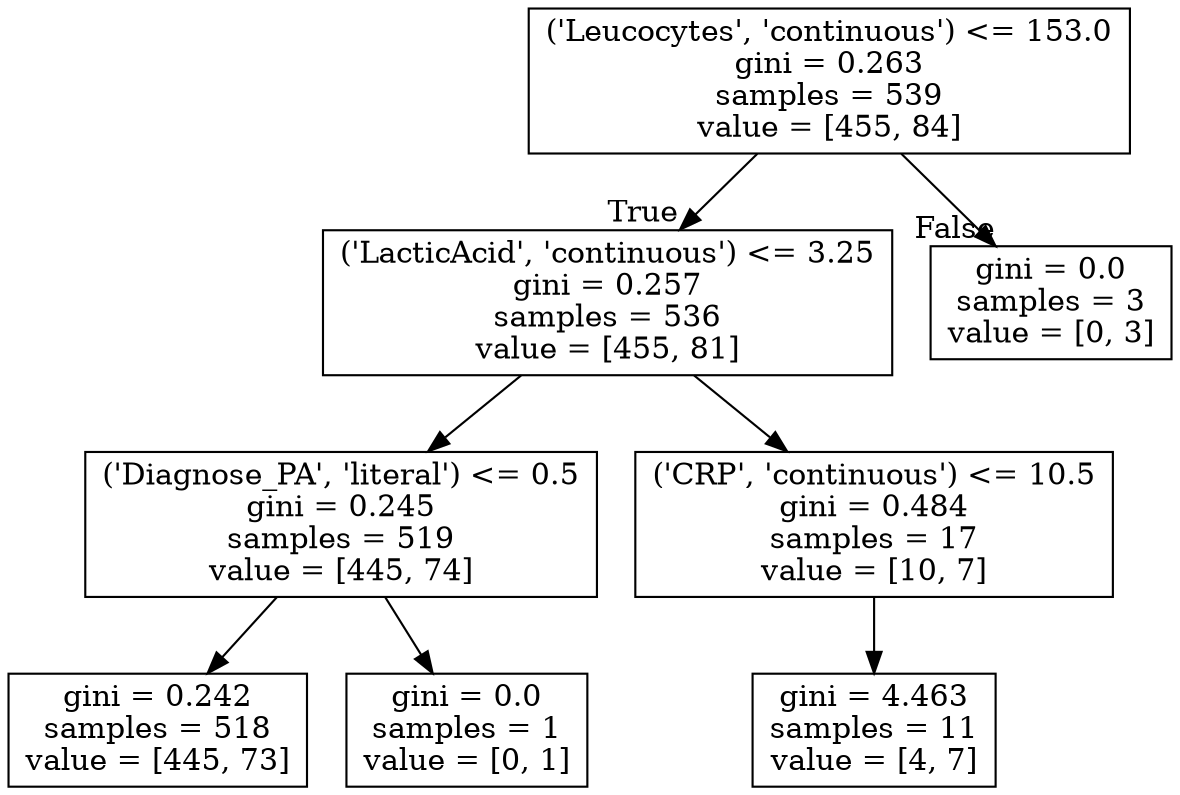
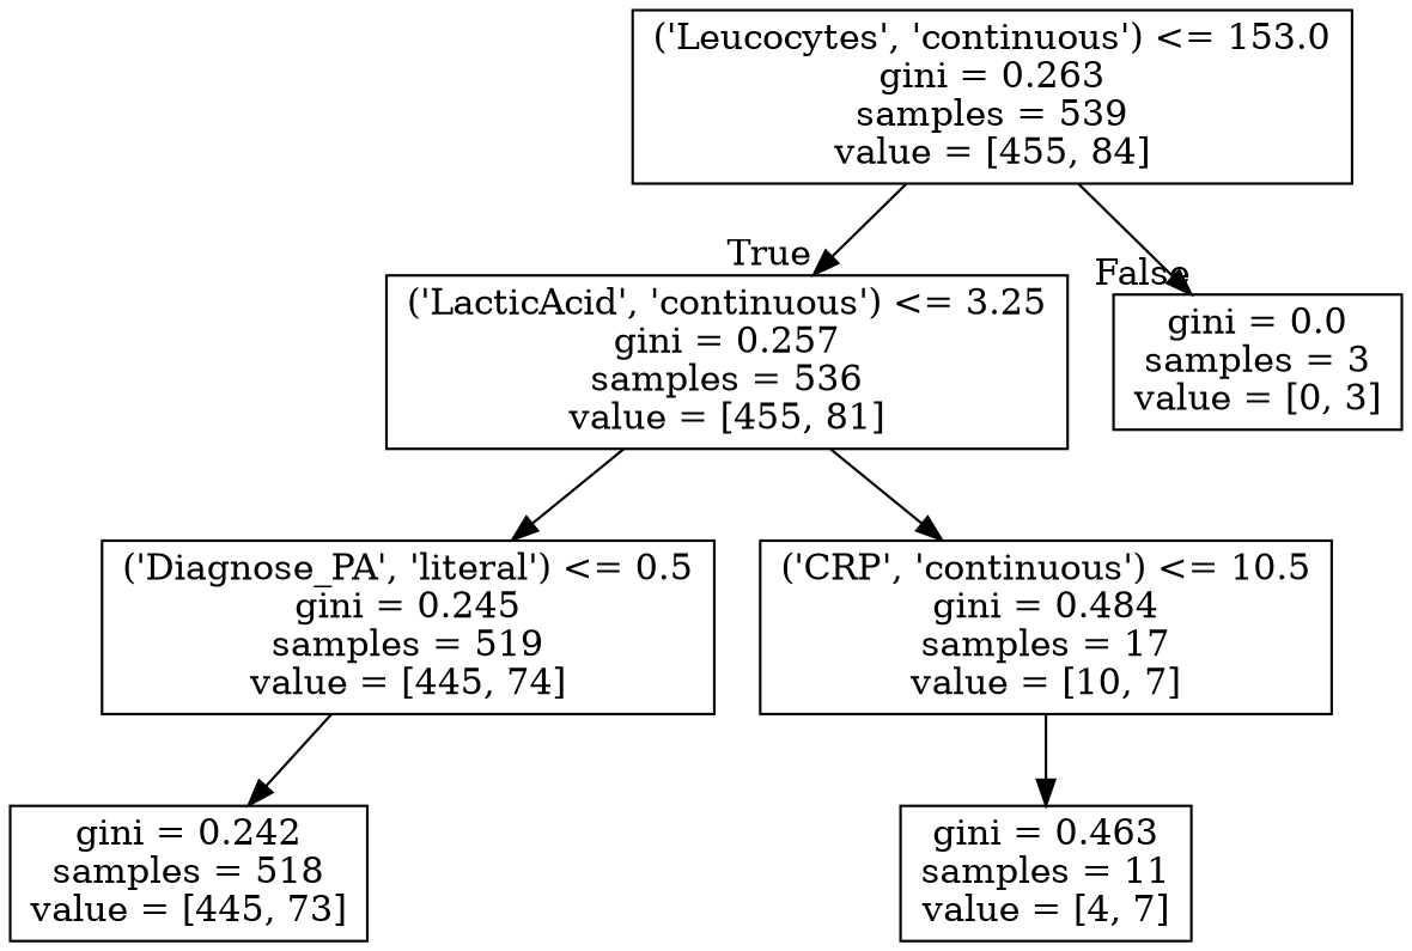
  digraph {
    node [shape=box]
    n1 [label="('Leucocytes', 'continuous') <= 153.0\ngini = 0.263\nsamples = 539\nvalue = [455, 84]"]
    n2 [label="('LacticAcid', 'continuous') <= 3.25\ngini = 0.257\nsamples = 536\nvalue = [455, 81]"]
    n3 [label="gini = 0.0\nsamples = 3\nvalue = [0, 3]"]
    n4 [label="('Diagnose_PA', 'literal') <= 0.5\ngini = 0.245\nsamples = 519\nvalue = [445, 74]"]
    n5 [label="('CRP', 'continuous') <= 10.5\ngini = 0.484\nsamples = 17\nvalue = [10, 7]"]
    n6 [label="gini = 0.242\nsamples = 518\nvalue = [445, 73]"]
-   n7 [label="gini = 0.0\nsamples = 1\nvalue = [0, 1]"]
-   n8 [label="gini = 4.463\nsamples = 11\nvalue = [4, 7]"]
+   n8 [label="gini = 0.463\nsamples = 11\nvalue = [4, 7]"]
    n1 -> n2 [headlabel=True labelangle=45 labeldistance=2.5]
    n1 -> n3 [headlabel=False labelangle=-45 labeldistance=2.5]
    n2 -> n4
    n2 -> n5
    n4 -> n6
-   n4 -> n7
    n5 -> n8
  }
